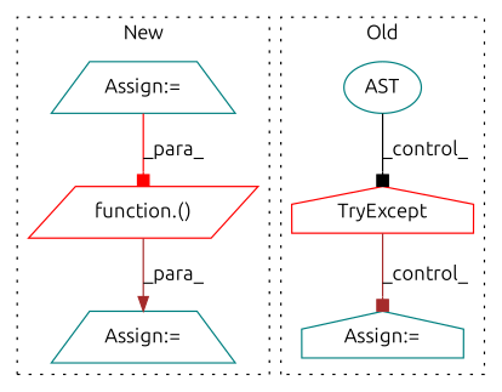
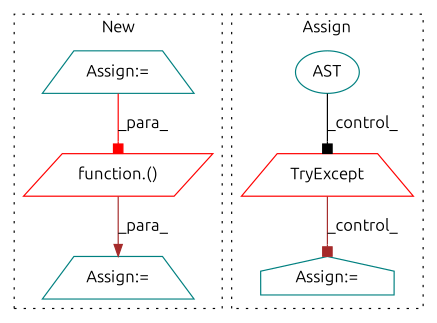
  digraph {
    fontname=Ubuntu
    node [a=68 color=teal fontname=Ubuntu l=3 shape=trapezium]
    edge [arrowhead=box color=brown fontname=Ubuntu]
    n1 [a=75 color=red l="309,1" label="function.()" s="3933,4248" shape=parallelogram]
    n2 [label="Assign:=" s=4273]
    n3 [label="Assign:=" s=3862]
-   n4 [a=71 color=red l=17 label=TryExcept s=2119 shape=house]
+   n4 [a=71 color=red l=17 label=TryExcept s=2119]
    n5 [a=2 l="6,0" label=AST s="2200,0" shape=ellipse]
    n6 [label="Assign:=" s=2151 shape=house]
    subgraph cluster_1 {
      label=New
      style=dotted
      n1
      n2
      n3
    }
    subgraph cluster_2 {
-     label=Old
+     label=Assign
      style=dotted
      n4
      n5
      n6
    }
    n1 -> n2 [arrowhead=normal label=_para_]
    n3 -> n1 [color=red label=_para_]
    n4 -> n6 [label=_control_]
    n5 -> n4 [color=black label=_control_]
  }
